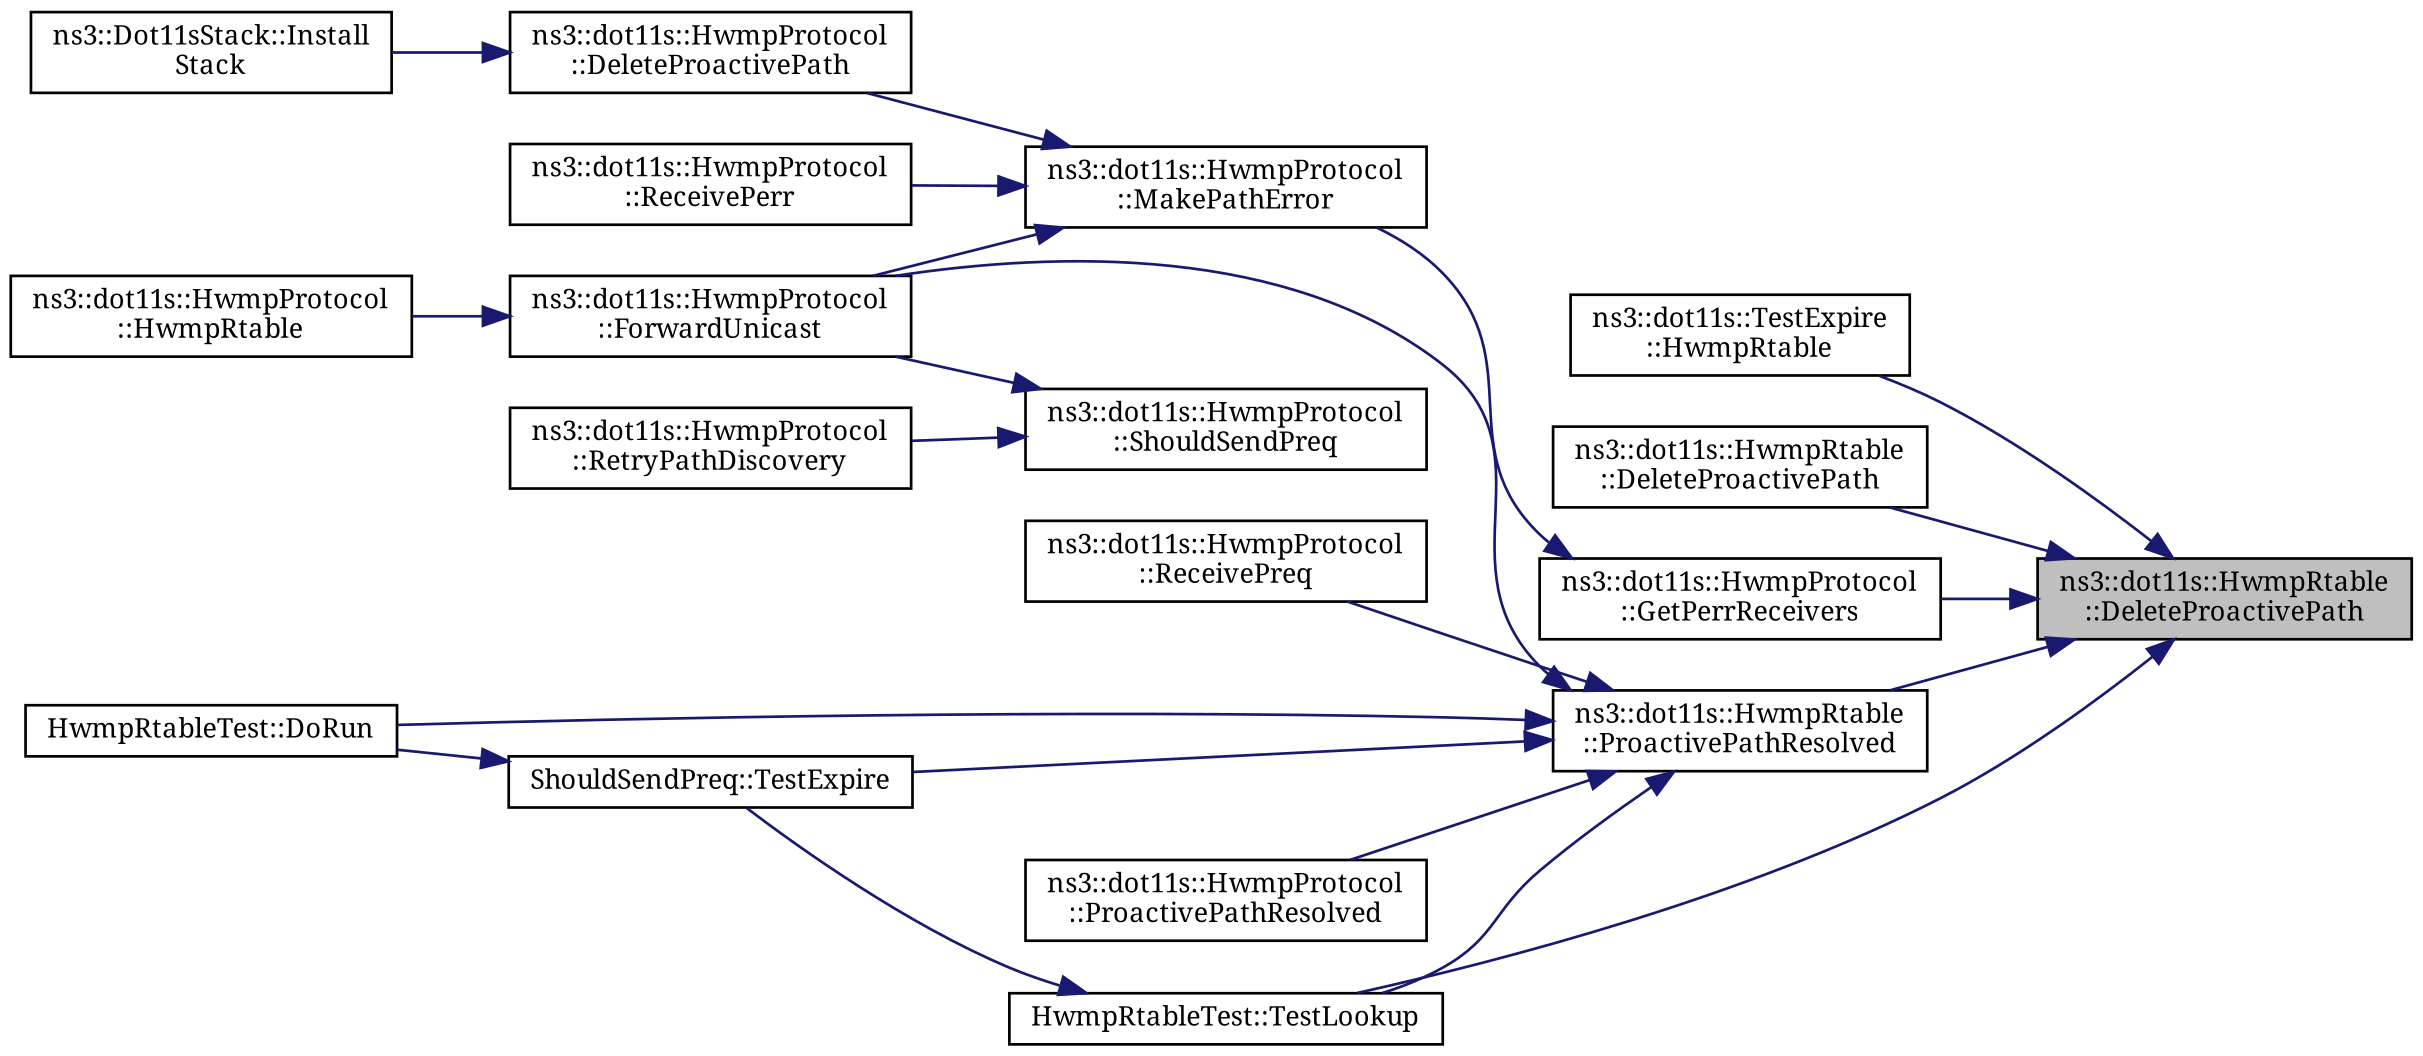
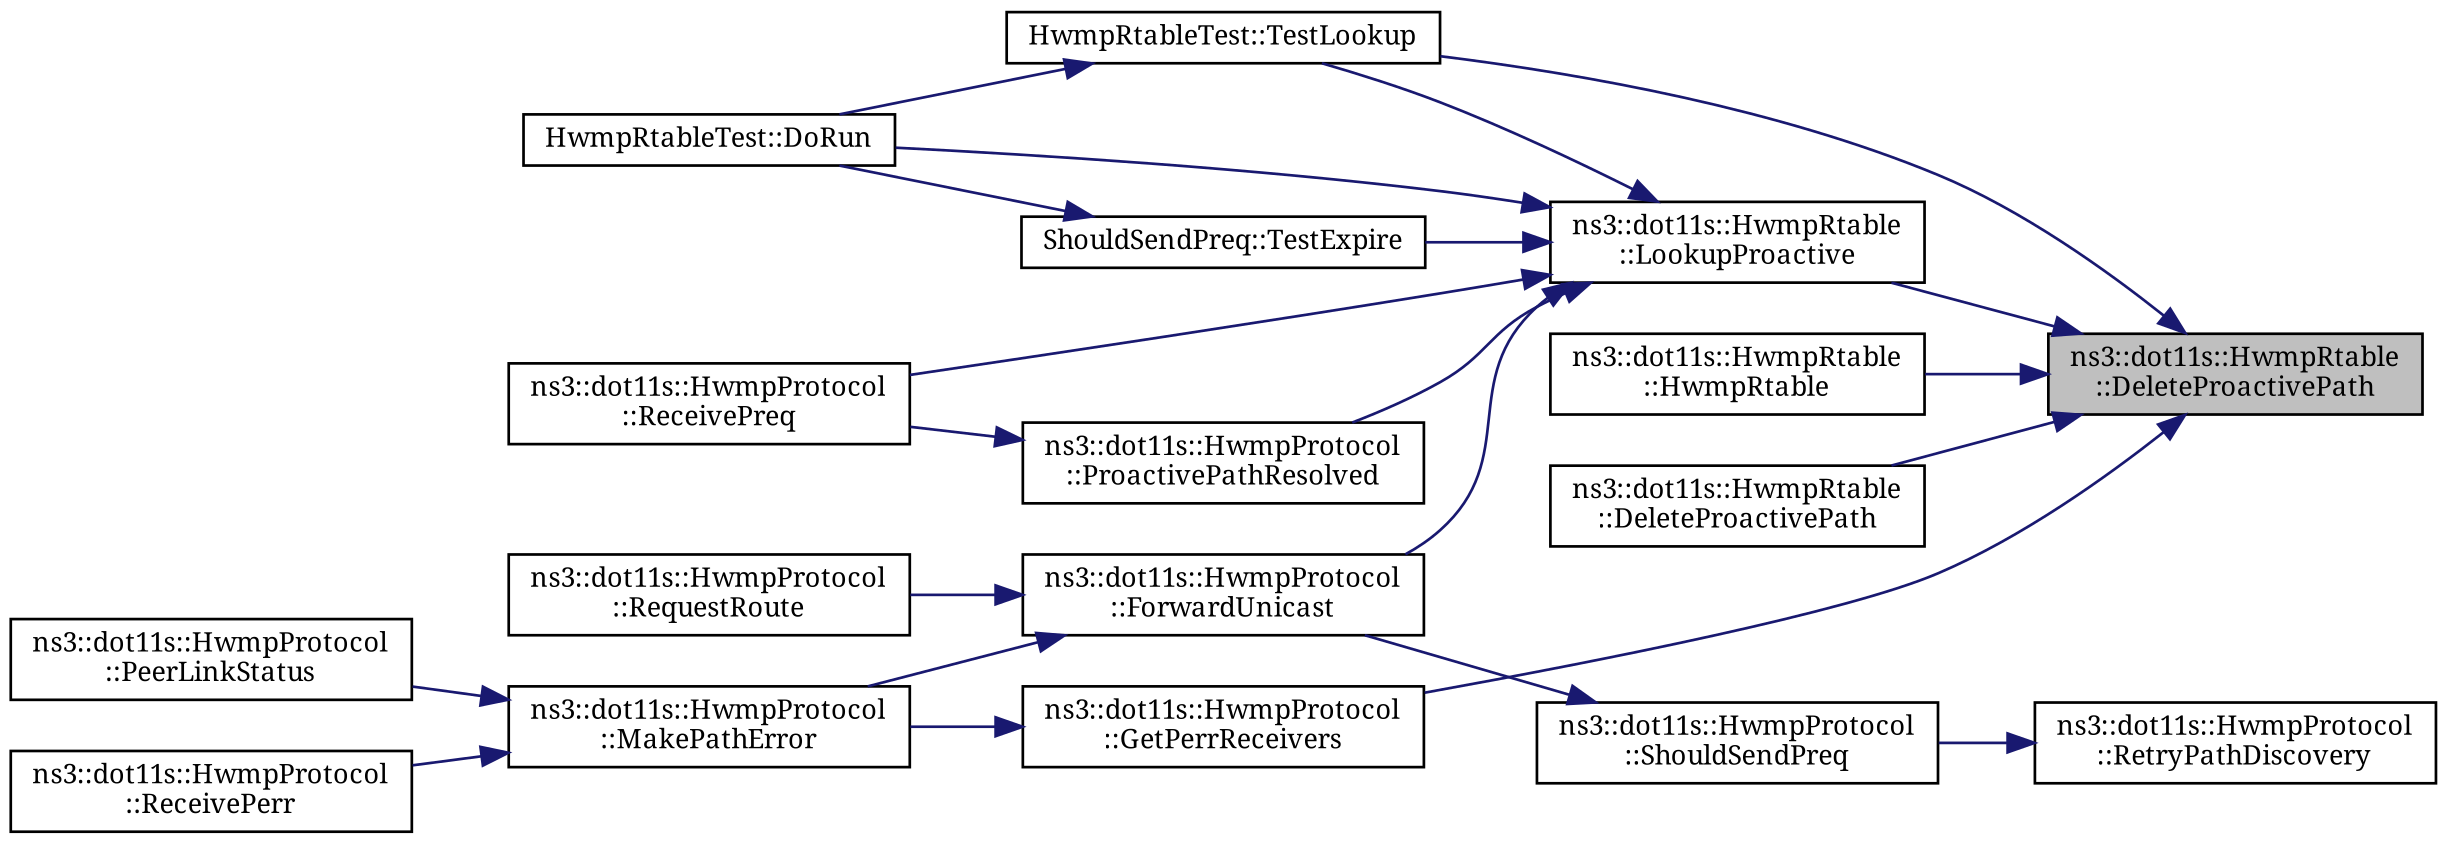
  digraph {
    fontname="Noto Serif"
    rankdir=RL
    node [color=black fillcolor=white fontname="Noto Serif" fontsize=10 shape=record style=filled]
    edge [color=midnightblue dir=back fontname="Noto Serif" fontsize=10 labelfontname=Helvetica labelfontsize=10 style=solid]
    n1 [fillcolor=grey75 fontcolor=black height=0.2 label="ns3::dot11s::HwmpRtable\l::DeleteProactivePath" width=0.4]
-   n2 [height=0.2 label="ns3::dot11s::TestExpire\l::HwmpRtable" width=0.4]
+   n2 [height=0.2 label="ns3::dot11s::HwmpRtable\l::HwmpRtable" width=0.4]
    n3 [height=0.2 label="ns3::dot11s::HwmpRtable\l::DeleteProactivePath" width=0.4]
    n4 [height=0.2 label="ns3::dot11s::HwmpProtocol\l::GetPerrReceivers" width=0.4]
-   n5 [height=0.2 label="ns3::dot11s::HwmpRtable\l::ProactivePathResolved" width=0.4]
+   n5 [height=0.2 label="ns3::dot11s::HwmpRtable\l::LookupProactive" width=0.4]
    n6 [height=0.2 label="HwmpRtableTest::TestLookup" width=0.4]
    n7 [height=0.2 label="ns3::dot11s::HwmpProtocol\l::MakePathError" width=0.4]
    n8 [height=0.2 label="ns3::dot11s::HwmpProtocol\l::ForwardUnicast" width=0.4]
    n9 [height=0.2 label="ns3::dot11s::HwmpProtocol\l::ProactivePathResolved" width=0.4]
    n10 [height=0.2 label="ns3::dot11s::HwmpProtocol\l::ReceivePreq" width=0.4]
    n11 [height=0.2 label="ShouldSendPreq::TestExpire" width=0.4]
    n12 [height=0.2 label="HwmpRtableTest::DoRun" width=0.4]
-   n13 [height=0.2 label="ns3::dot11s::HwmpProtocol\l::DeleteProactivePath" width=0.4]
+   n13 [height=0.2 label="ns3::dot11s::HwmpProtocol\l::PeerLinkStatus" width=0.4]
    n14 [height=0.2 label="ns3::dot11s::HwmpProtocol\l::ReceivePerr" width=0.4]
-   n15 [height=0.2 label="ns3::dot11s::HwmpProtocol\l::HwmpRtable" width=0.4]
-   n16 [height=0.2 label="ns3::Dot11sStack::Install\lStack" width=0.4]
+   n15 [height=0.2 label="ns3::dot11s::HwmpProtocol\l::RequestRoute" width=0.4]
    n17 [height=0.2 label="ns3::dot11s::HwmpProtocol\l::RetryPathDiscovery" width=0.4]
    n18 [height=0.2 label="ns3::dot11s::HwmpProtocol\l::ShouldSendPreq" width=0.4]
    n1 -> n2
    n1 -> n3
    n1 -> n4
    n1 -> n5
    n1 -> n6
    n4 -> n7
    n5 -> n6
    n5 -> n8
    n5 -> n9
    n5 -> n10
    n5 -> n11
    n5 -> n12
-   n6 -> n11
-   n7 -> n8
+   n6 -> n12
+   n8 -> n7
    n7 -> n13
    n7 -> n14
    n8 -> n15
+   n9 -> n10
    n11 -> n12
-   n13 -> n16
-   n18 -> n17
+   n17 -> n18
    n18 -> n8
  }
